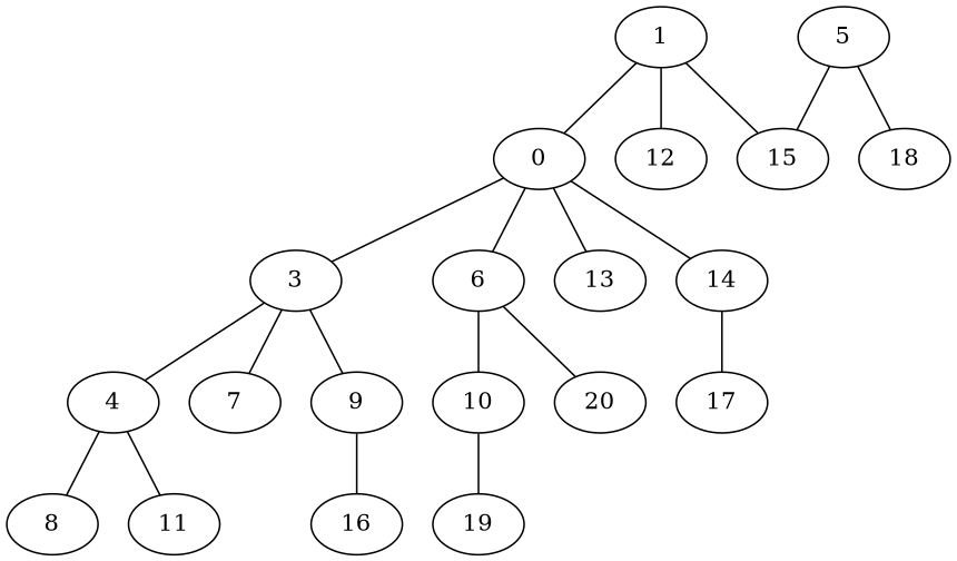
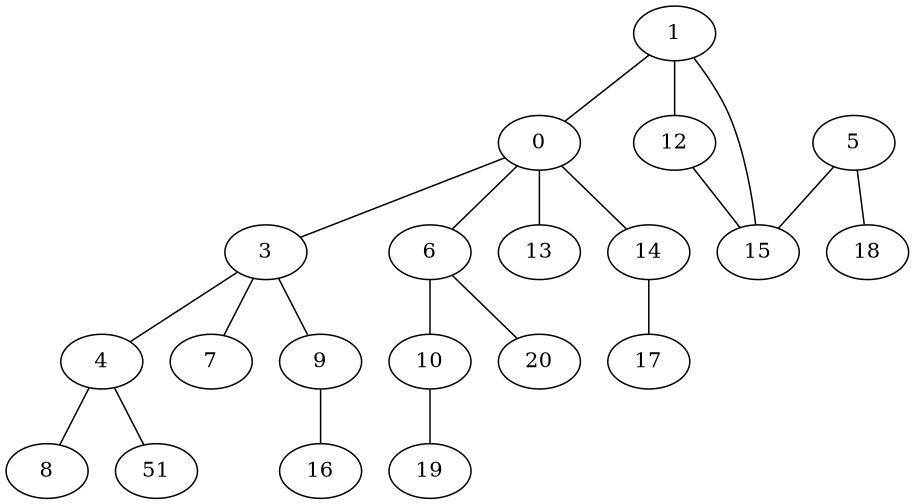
  graph {
    n1 [label=0]
    1
    12
    15
    3
    6
    13
    14
    5
    18
    4
    7
    9
    10
    20
    17
    8
-   11
+   11 [label=51]
    16
    19
    n1 -- 3
    n1 -- 6
    n1 -- 13
    n1 -- 14
    1 -- n1
    1 -- 12
    1 -- 15
+   12 -- 15
    3 -- 4
    3 -- 7
    3 -- 9
    6 -- 10
    6 -- 20
    14 -- 17
    5 -- 15
    5 -- 18
    4 -- 8
    4 -- 11
    9 -- 16
    10 -- 19
  }
